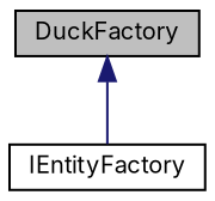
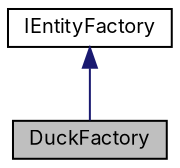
  digraph {
    fontname=Inter
    node [color=black fontname=Inter fontsize=10 shape=record style=filled]
    n1 [fillcolor=grey75 fontcolor=black height=0.2 label=DuckFactory width=0.4]
    n2 [fillcolor=white height=0.2 label=IEntityFactory width=0.4]
-   n1 -> n2 [color=midnightblue dir=back fontname=Inter fontsize=10 labelfontname=Helvetica labelfontsize=10 style=solid]
+   n2 -> n1 [color=midnightblue dir=back fontname=Inter fontsize=10 labelfontname=Helvetica labelfontsize=10 style=solid]
  }
